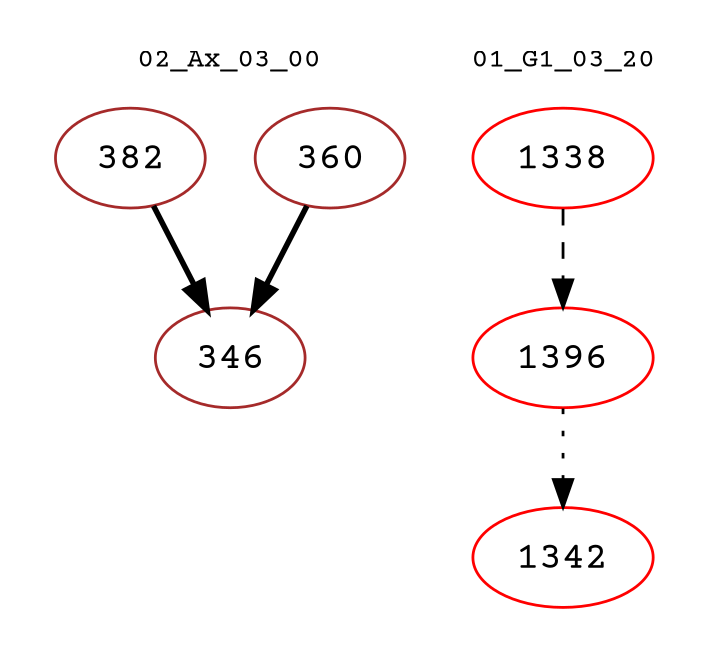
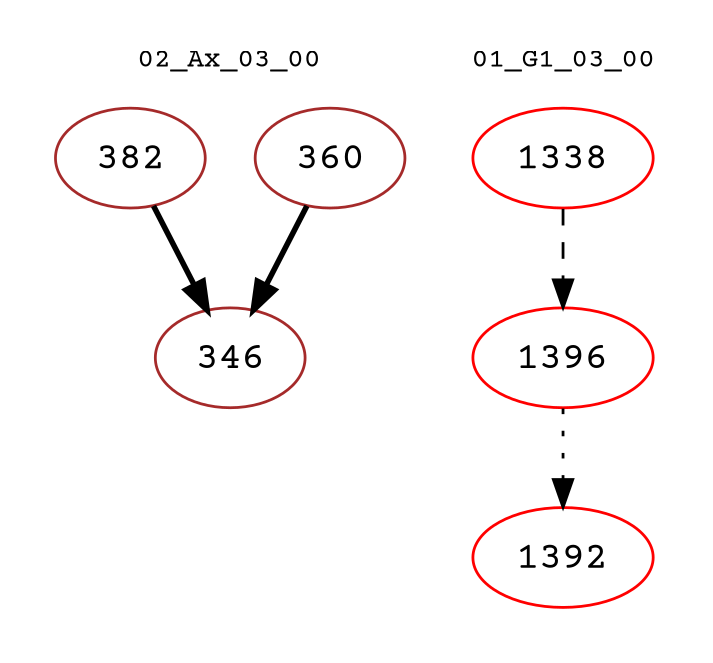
  digraph {
    fontname="Courier Prime"
    node [color=brown fontname="Courier Prime"]
    edge [color=black fontname="Courier Prime" style=bold]
    n1 [label=360]
    n2 [label=346]
    n3 [label=382]
    n4 [color=red label=1338]
    n5 [color=red label=1396]
-   n6 [color=red label=1342]
+   n6 [color=red label=1392]
    subgraph cluster_1 {
      color=white
      fontsize=10
      label="02_Ax_03_00"
      n1
      n2
      n3
    }
    subgraph cluster_2 {
      color=white
      fontsize=10
-     label="01_G1_03_20"
+     label="01_G1_03_00"
      n4
      n5
      n6
    }
    n1 -> n2
    n3 -> n2
    n4 -> n5 [style=dashed]
    n5 -> n6 [style=dotted]
  }
